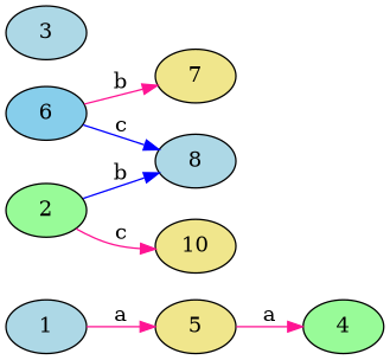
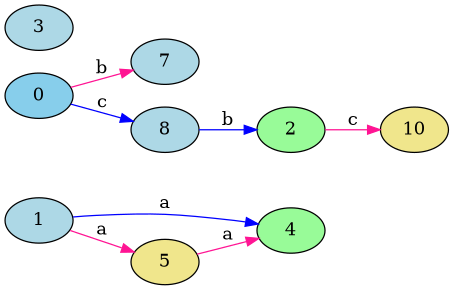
  strict digraph {
    rankdir=LR
    node [fillcolor=khaki style=filled]
    edge [color=deeppink]
    4 [fillcolor=palegreen]
    5
-   0 [fillcolor=skyblue label=6]
-   7
+   0 [fillcolor=skyblue]
+   7 [fillcolor=lightblue]
    8 [fillcolor=lightblue]
    10
    1 [fillcolor=lightblue]
    2 [fillcolor=palegreen]
    3 [fillcolor=lightblue]
    5 -> 4 [label=a]
    0 -> 7 [label=b]
    0 -> 8 [color=blue label=c]
+   1 -> 4 [color=blue label=a]
    1 -> 5 [label=a]
-   2 -> 8 [color=blue label=b]
+   8 -> 2 [color=blue label=b]
    2 -> 10 [label=c]
  }
